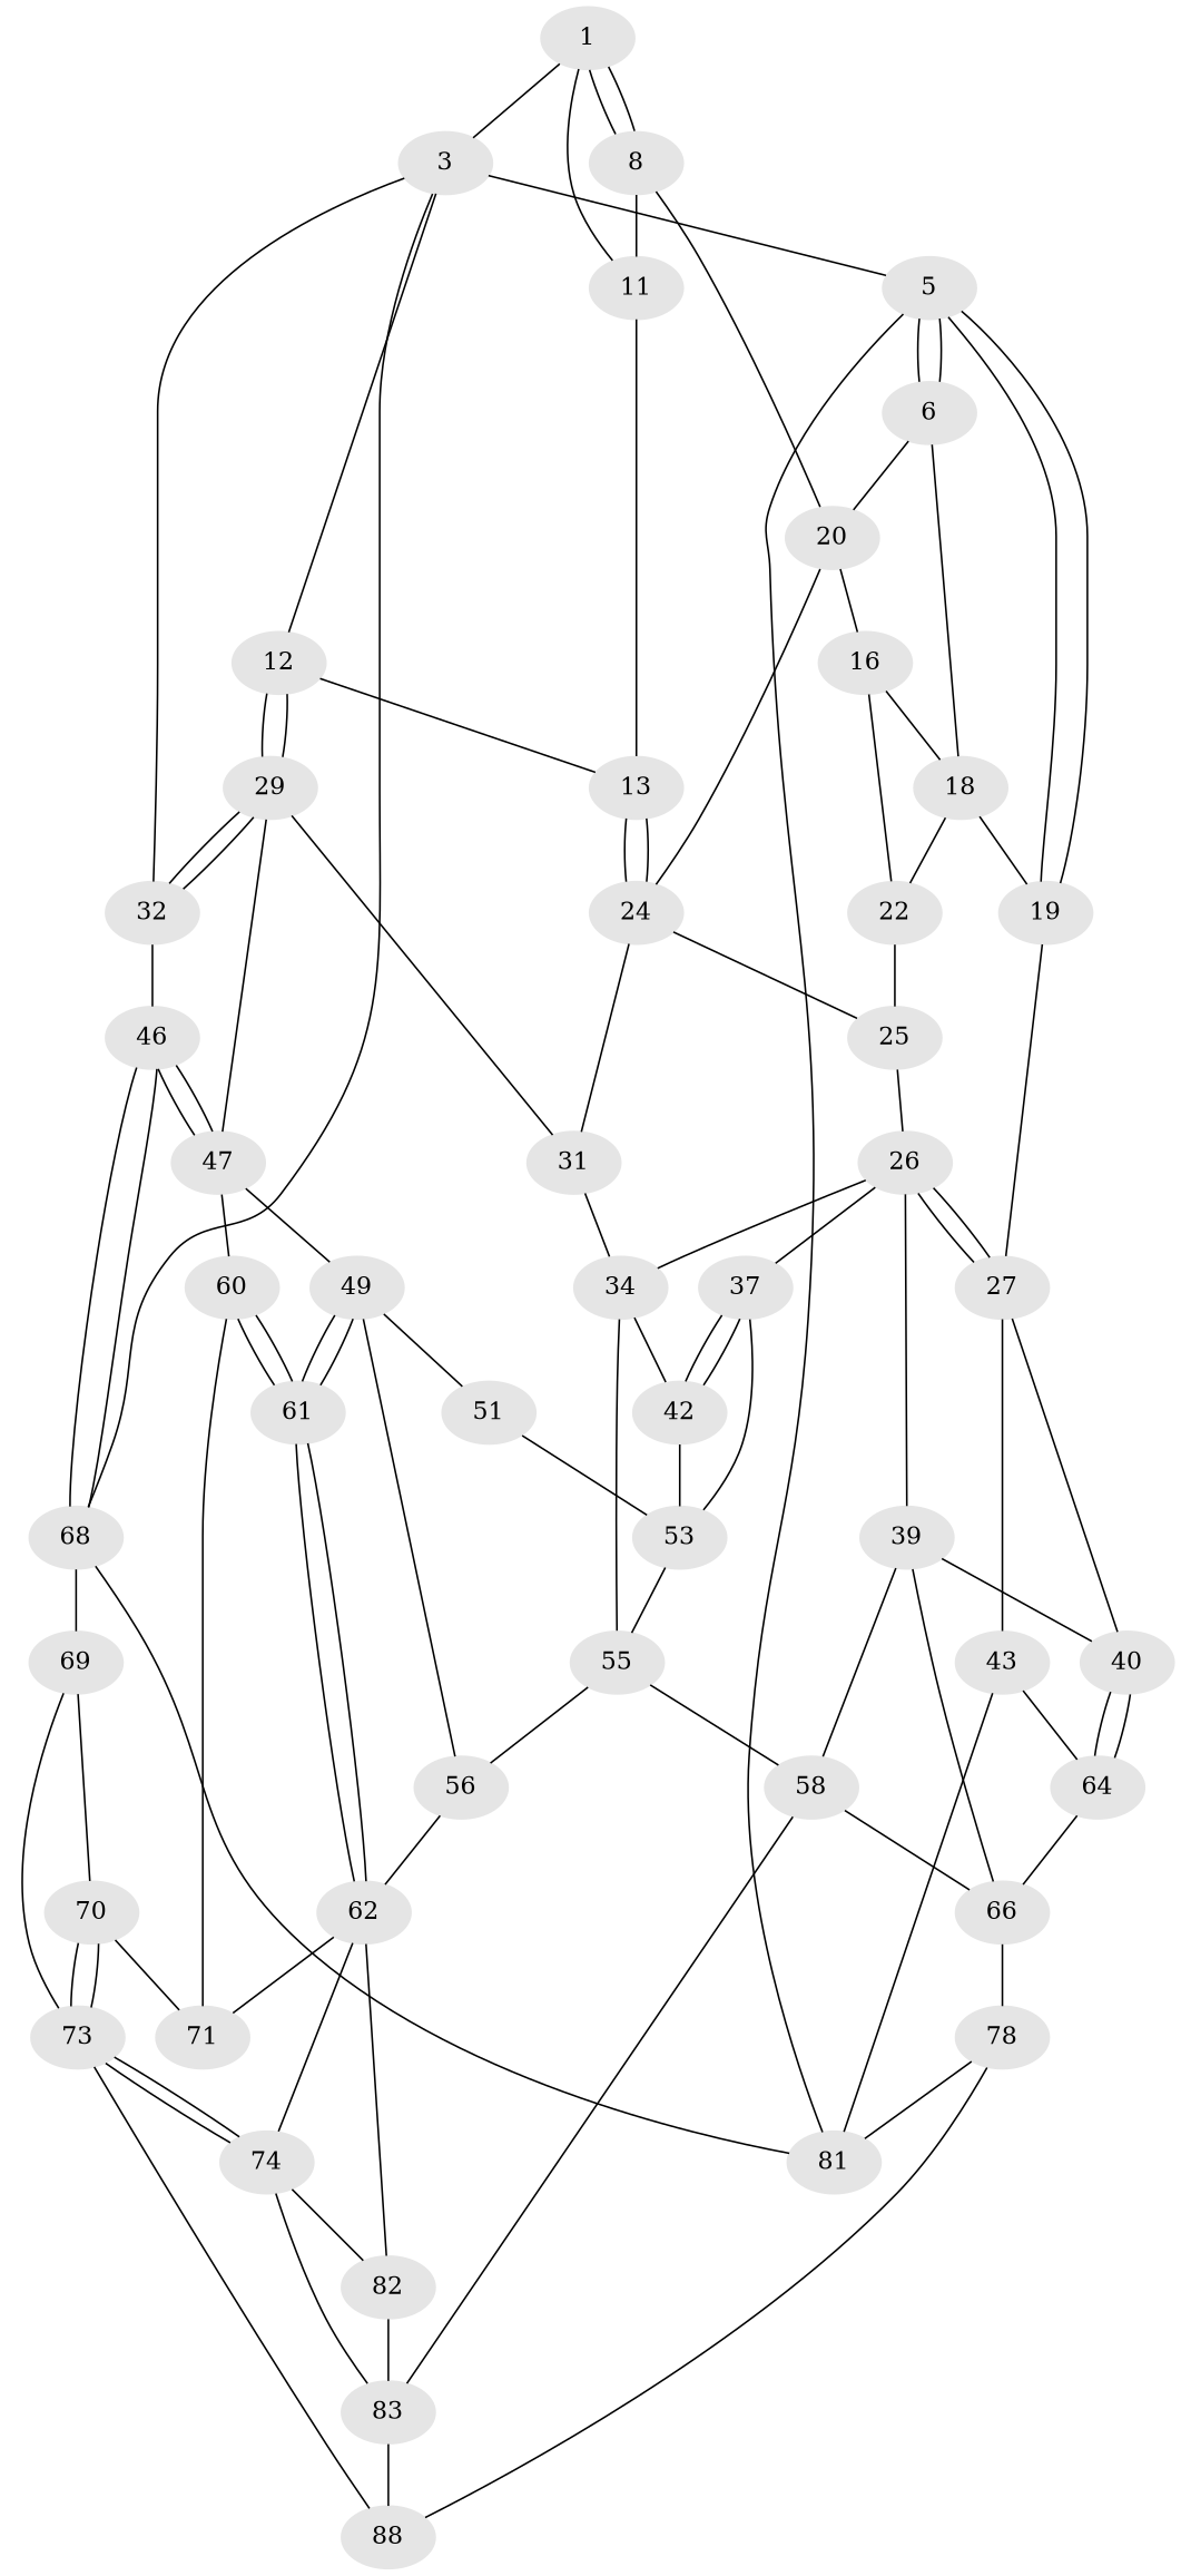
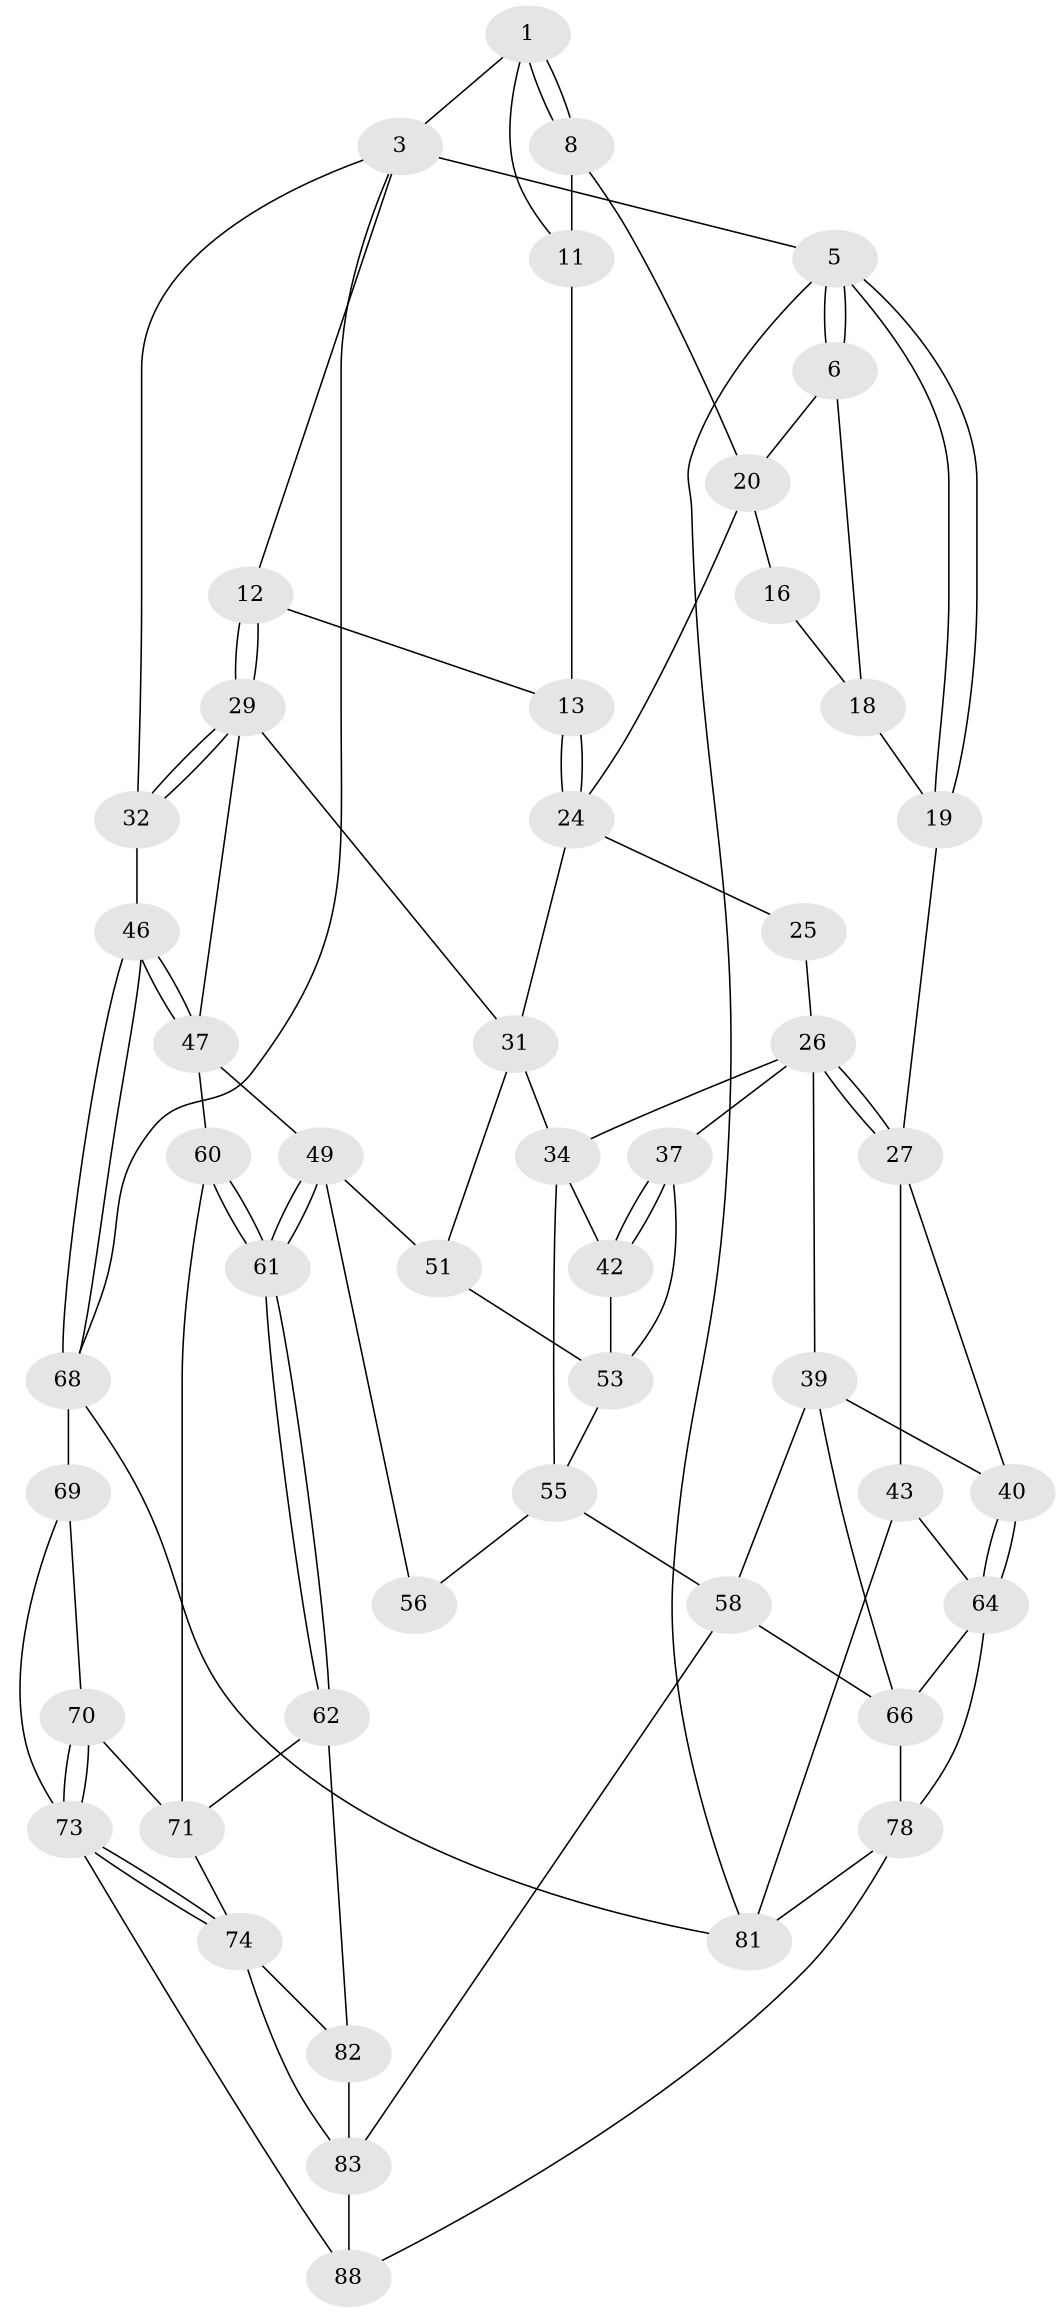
  graph {
    node [color=gray90 style=filled]
    1 [super="+2"]
    3 [super="+4"]
    8 [super="+9"]
    11 [super="+14"]
    5
    12
    32
    68 [super="+84"]
    n9 [label=20 super="+15"]
    13
    6 [super="+7"]
    19 [super="+20"]
    81 [super="+85"]
    29 [super="+30"]
    46
    69 [super="+75"]
    18 [super="+21"]
    27 [super="+41"]
    16 [super="+17"]
    24 [super="+28"]
-   22 [super="+23"]
    25
    31 [super="+33"]
    47 [super="+48"]
    40
    43 [super="+65"]
    26 [super="+36"]
    34 [super="+35"]
    51 [super="+52"]
    37 [super="+38"]
    39 [super="+59"]
    42 [super="+45"]
    55 [super="+57"]
    53 [super="+54"]
    64 [super="+67"]
    49 [super="+50"]
    60
    58 [super="+79"]
    66 [super="+77"]
    83 [super="+87"]
    78 [super="+80"]
    56
    61
    71 [super="+72"]
    62 [super="+63"]
    82
    88
    74 [super="+86"]
    70
    73 [super="+76"]
    1 -- 3
    1 -- 8
    1 -- 8
    1 -- 11
    3 -- 5
    3 -- 12
    3 -- 32
    3 -- 68
    8 -- 11 [weight=2]
    8 -- n9
    11 -- 13
    5 -- 6
    5 -- 6
    5 -- 19
    5 -- 19
    5 -- 81
    12 -- 13
    12 -- 29
    12 -- 29
    32 -- 46
    68 -- 81
    68 -- 69 [weight=2]
    n9 -- 16
    n9 -- 24
    13 -- 24
    13 -- 24
    6 -- n9
    6 -- 18
    19 -- 27
    29 -- 32
    29 -- 32
    29 -- 31
    29 -- 47
    46 -- 68
    46 -- 68
    46 -- 47
    46 -- 47
    69 -- 70
    69 -- 73
    18 -- 19
-   18 -- 22
    27 -- 40
    27 -- 43
    16 -- 18
-   16 -- 22 [weight=2]
    24 -- 25
    24 -- 31
-   22 -- 25
    25 -- 26
    31 -- 34
+   31 -- 51
    47 -- 49
    47 -- 60
    40 -- 64
    40 -- 64
    43 -- 81
    43 -- 64
    26 -- 27
    26 -- 27
    26 -- 34
    26 -- 37
    26 -- 39
    34 -- 42 [weight=2]
    34 -- 55
    51 -- 53
    37 -- 42
    37 -- 42
    37 -- 53
    39 -- 40
    39 -- 58
    39 -- 66
    42 -- 53
    55 -- 58
    55 -- 56
    53 -- 55
    64 -- 66
+   64 -- 78
    49 -- 51
    49 -- 56
    49 -- 61
    49 -- 61
    60 -- 61
    60 -- 61
    60 -- 71
    58 -- 66
    58 -- 83
    66 -- 78
    83 -- 88
    78 -- 81
    78 -- 88
-   56 -- 62
    61 -- 62
    61 -- 62
-   62 -- 74
+   71 -- 74
    62 -- 71
    62 -- 82
    82 -- 83
    74 -- 83
    74 -- 82
    70 -- 71
    70 -- 73
    70 -- 73
    73 -- 88
    73 -- 74
    73 -- 74
  }
